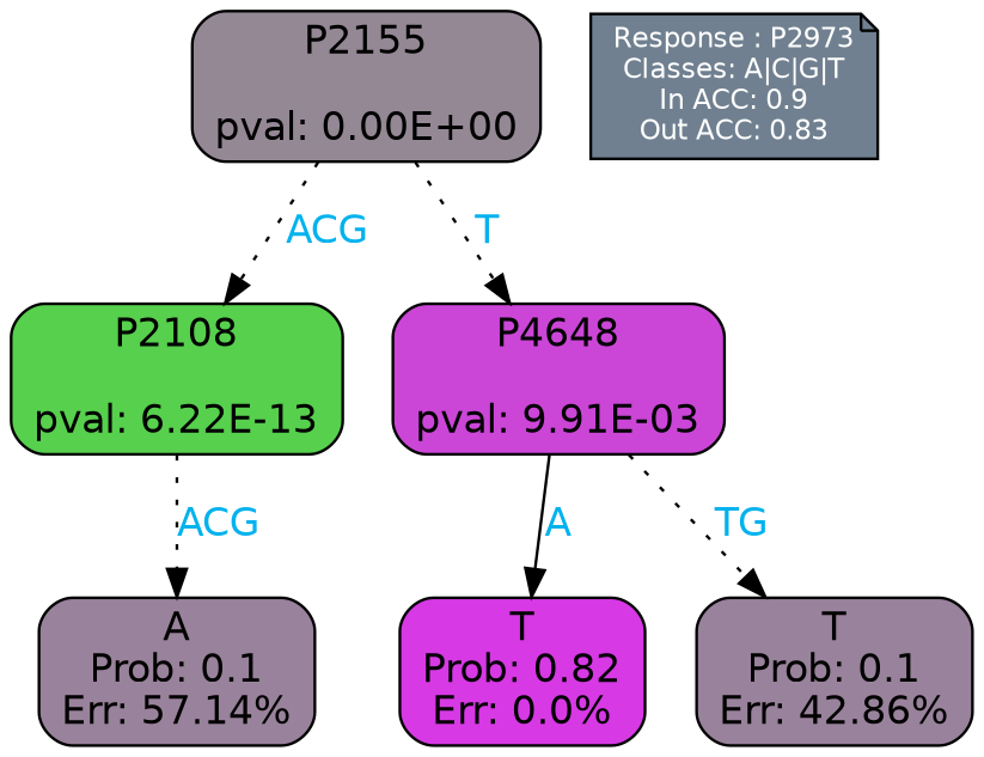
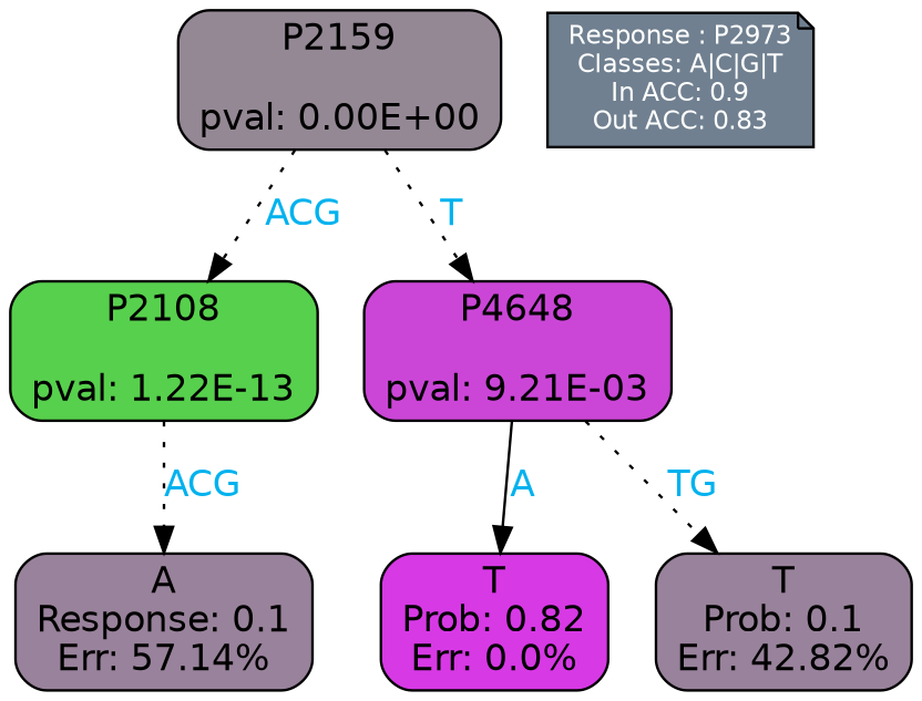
  digraph {
    ranksep=equally
    splines=polylines
    node [color=black fillcolor="#99829b" fontname=helvetica shape=box style="filled, rounded"]
    edge [fontcolor=deepskyblue2 fontname=helvetica style=dotted]
-   n1 [label="A\nProb: 0.1\nErr: 57.14%"]
+   n1 [label="A\nResponse: 0.1\nErr: 57.14%"]
    n2 [fillcolor="#d739e5" label="T\nProb: 0.82\nErr: 0.0%"]
-   n3 [label="T\nProb: 0.1\nErr: 42.86%"]
+   n3 [label="T\nProb: 0.1\nErr: 42.82%"]
    n4 [align=left fillcolor=slategray fontcolor=white fontsize=10 label="Response : P2973\nClasses: A|C|G|T\nIn ACC: 0.9\nOut ACC: 0.83\n" shape=note style=filled]
-   n5 [fillcolor="#948895" label="P2155\n\npval: 0.00E+00"]
-   n6 [fillcolor="#57d04d" label="P2108\n\npval: 6.22E-13"]
-   n7 [fillcolor="#cb46d7" label="P4648\n\npval: 9.91E-03"]
+   n5 [fillcolor="#948895" label="P2159\n\npval: 0.00E+00"]
+   n6 [fillcolor="#57d04d" label="P2108\n\npval: 1.22E-13"]
+   n7 [fillcolor="#cb46d7" label="P4648\n\npval: 9.21E-03"]
    subgraph sub_1 {
      rank=same
      n1
      n2
      n3
    }
    subgraph sub_2 {
      rank=same
      n4
      n5
    }
    n5 -> n6 [label=ACG]
    n5 -> n7 [label=T]
    n6 -> n1 [label=ACG]
    n7 -> n2 [label=A style=solid]
    n7 -> n3 [label=TG]
  }
